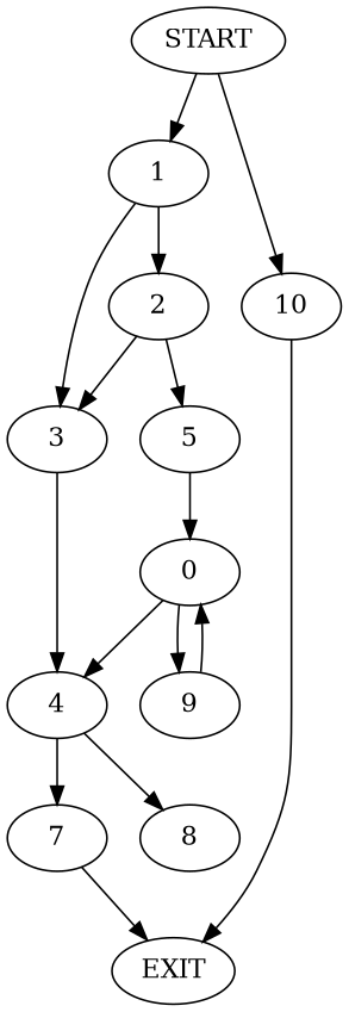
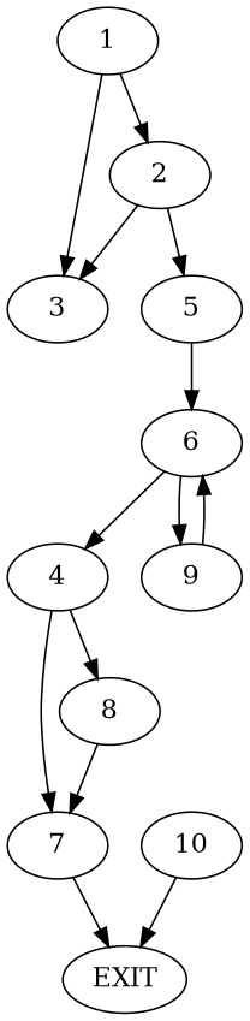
  digraph {
-   n1 [label=START]
    1
    10
    2
    3
    n6 [label=EXIT]
    5
    4
-   6 [label=0]
+   6
    7
    8
    9
-   n1 -> 1
-   n1 -> 10
    1 -> 2
    1 -> 3
    10 -> n6
    2 -> 3
    2 -> 5
-   3 -> 4
    5 -> 6
    4 -> 7
    4 -> 8
    6 -> 4
    6 -> 9
    7 -> n6
+   8 -> 7
    9 -> 6
  }
